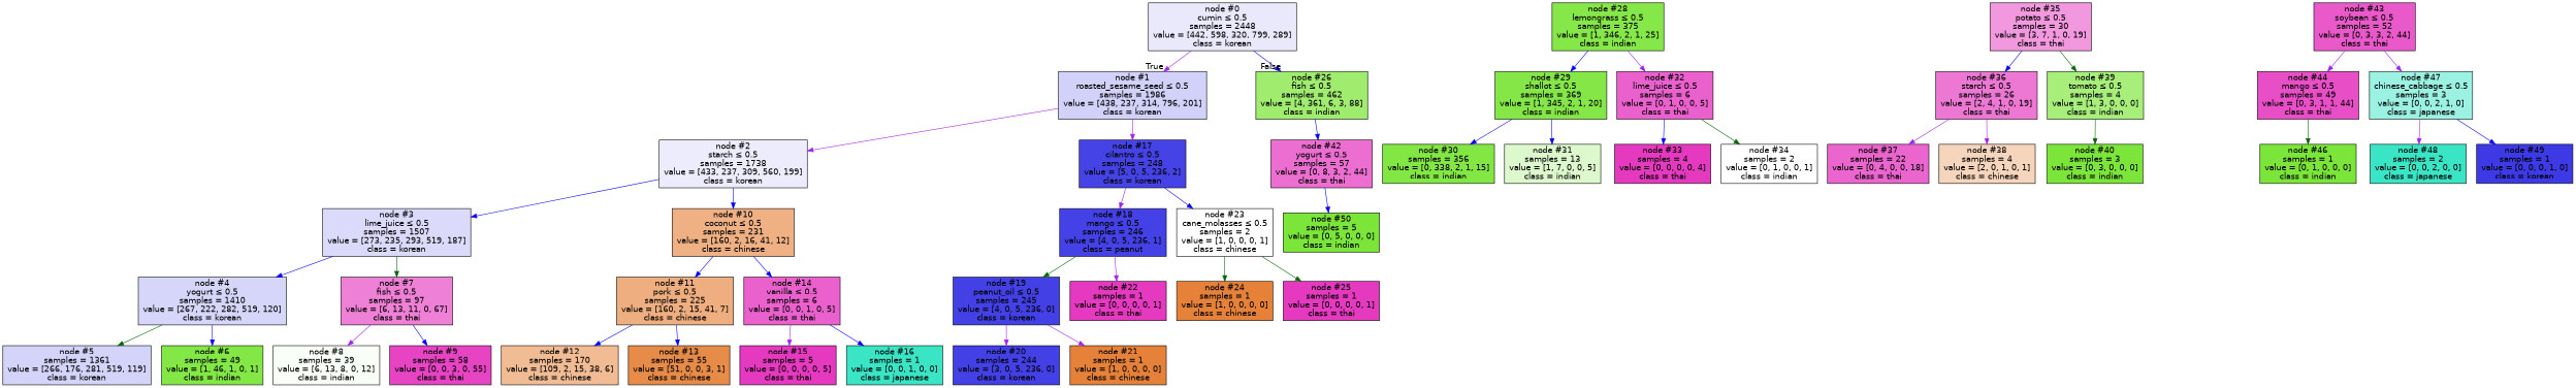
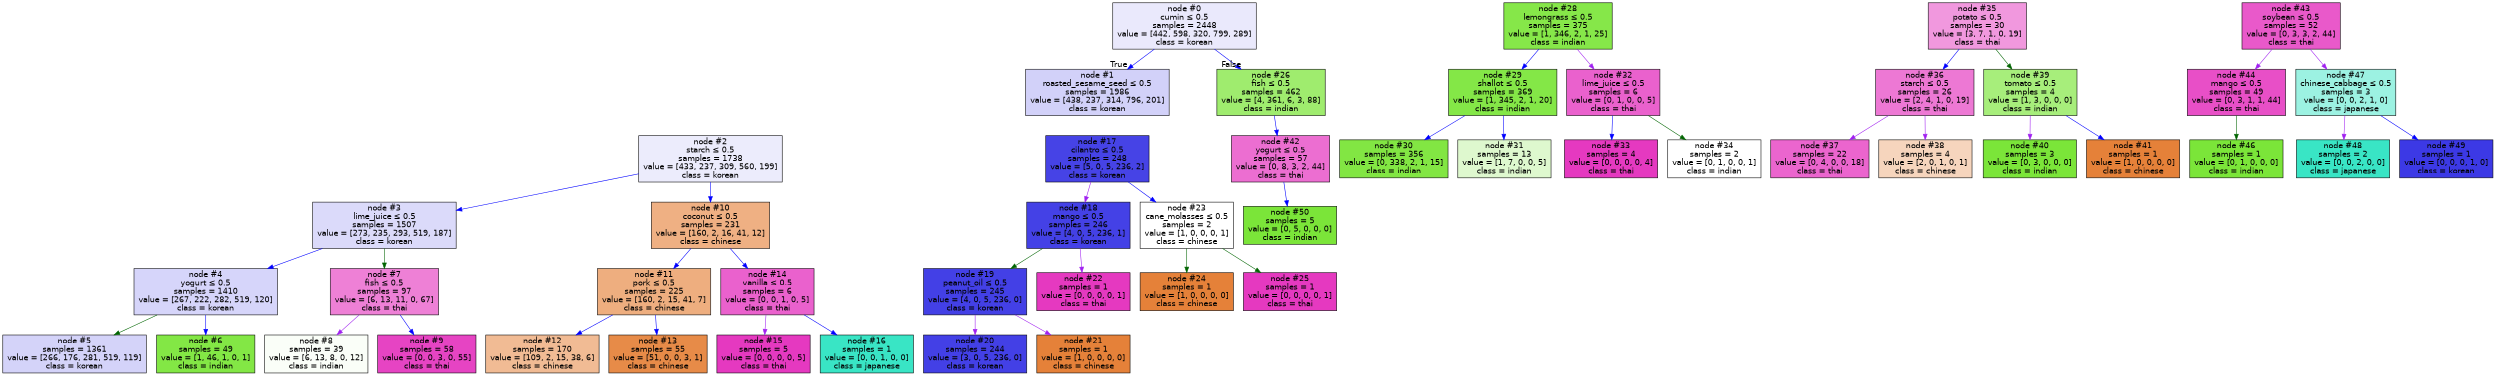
  digraph {
    fontname="DejaVu Sans"
    node [color=black fillcolor="#e539c0" fontname="DejaVu Sans" shape=box style=filled]
    edge [color=blue fontname="DejaVu Sans"]
    n1 [fillcolor="#eae9fc" label=<node &#35;0<br/>cumin &le; 0.5<br/>samples = 2448<br/>value = [442, 598, 320, 799, 289]<br/>class = korean>]
    n2 [fillcolor="#d2d1f9" label=<node &#35;1<br/>roasted_sesame_seed &le; 0.5<br/>samples = 1986<br/>value = [438, 237, 314, 796, 201]<br/>class = korean>]
    n3 [fillcolor="#9fec6e" label=<node &#35;26<br/>fish &le; 0.5<br/>samples = 462<br/>value = [4, 361, 6, 3, 88]<br/>class = indian>]
    n4 [fillcolor="#ececfc" label=<node &#35;2<br/>starch &le; 0.5<br/>samples = 1738<br/>value = [433, 237, 309, 560, 199]<br/>class = korean>]
    n5 [fillcolor="#4643e6" label=<node &#35;17<br/>cilantro &le; 0.5<br/>samples = 248<br/>value = [5, 0, 5, 236, 2]<br/>class = korean>]
    n6 [fillcolor="#ec6ed1" label=<node &#35;42<br/>yogurt &le; 0.5<br/>samples = 57<br/>value = [0, 8, 3, 2, 44]<br/>class = thai>]
    n7 [fillcolor="#dbdafa" label=<node &#35;3<br/>lime_juice &le; 0.5<br/>samples = 1507<br/>value = [273, 235, 293, 519, 187]<br/>class = korean>]
    n8 [fillcolor="#efb083" label=<node &#35;10<br/>coconut &le; 0.5<br/>samples = 231<br/>value = [160, 2, 16, 41, 12]<br/>class = chinese>]
-   n9 [fillcolor="#4441e6" label=<node &#35;18<br/>mango &le; 0.5<br/>samples = 246<br/>value = [4, 0, 5, 236, 1]<br/>class = peanut>]
+   n9 [fillcolor="#4441e6" label=<node &#35;18<br/>mango &le; 0.5<br/>samples = 246<br/>value = [4, 0, 5, 236, 1]<br/>class = korean>]
    n10 [fillcolor="#ffffff" label=<node &#35;23<br/>cane_molasses &le; 0.5<br/>samples = 2<br/>value = [1, 0, 0, 0, 1]<br/>class = chinese>]
    n11 [fillcolor="#d6d5fa" label=<node &#35;4<br/>yogurt &le; 0.5<br/>samples = 1410<br/>value = [267, 222, 282, 519, 120]<br/>class = korean>]
    n12 [fillcolor="#ee80d6" label=<node &#35;7<br/>fish &le; 0.5<br/>samples = 97<br/>value = [6, 13, 11, 0, 67]<br/>class = thai>]
    n13 [fillcolor="#eeae7f" label=<node &#35;11<br/>pork &le; 0.5<br/>samples = 225<br/>value = [160, 2, 15, 41, 7]<br/>class = chinese>]
    n14 [fillcolor="#ea61cd" label=<node &#35;14<br/>vanilla &le; 0.5<br/>samples = 6<br/>value = [0, 0, 1, 0, 5]<br/>class = thai>]
    n15 [fillcolor="#d4d3f9" label=<node &#35;5<br/>samples = 1361<br/>value = [266, 176, 281, 519, 119]<br/>class = korean>]
    n16 [fillcolor="#83e745" label=<node &#35;6<br/>samples = 49<br/>value = [1, 46, 1, 0, 1]<br/>class = indian>]
    n17 [fillcolor="#fafef8" label=<node &#35;8<br/>samples = 39<br/>value = [6, 13, 8, 0, 12]<br/>class = indian>]
    n18 [fillcolor="#e644c3" label=<node &#35;9<br/>samples = 58<br/>value = [0, 0, 3, 0, 55]<br/>class = thai>]
    n19 [fillcolor="#f1bb94" label=<node &#35;12<br/>samples = 170<br/>value = [109, 2, 15, 38, 6]<br/>class = chinese>]
    n20 [fillcolor="#e78b48" label=<node &#35;13<br/>samples = 55<br/>value = [51, 0, 0, 3, 1]<br/>class = chinese>]
    n21 [label=<node &#35;15<br/>samples = 5<br/>value = [0, 0, 0, 0, 5]<br/>class = thai>]
    n22 [fillcolor="#39e5c5" label=<node &#35;16<br/>samples = 1<br/>value = [0, 0, 1, 0, 0]<br/>class = japanese>]
    n23 [fillcolor="#4340e6" label=<node &#35;19<br/>peanut_oil &le; 0.5<br/>samples = 245<br/>value = [4, 0, 5, 236, 0]<br/>class = korean>]
    n24 [label=<node &#35;22<br/>samples = 1<br/>value = [0, 0, 0, 0, 1]<br/>class = thai>]
    n25 [fillcolor="#e58139" label=<node &#35;24<br/>samples = 1<br/>value = [1, 0, 0, 0, 0]<br/>class = chinese>]
    n26 [label=<node &#35;25<br/>samples = 1<br/>value = [0, 0, 0, 0, 1]<br/>class = thai>]
    n27 [fillcolor="#4340e6" label=<node &#35;20<br/>samples = 244<br/>value = [3, 0, 5, 236, 0]<br/>class = korean>]
    n28 [fillcolor="#e58139" label=<node &#35;21<br/>samples = 1<br/>value = [1, 0, 0, 0, 0]<br/>class = chinese>]
    n29 [fillcolor="#7be539" label=<node &#35;50<br/>samples = 5<br/>value = [0, 5, 0, 0, 0]<br/>class = indian>]
    n30 [fillcolor="#86e749" label=<node &#35;28<br/>lemongrass &le; 0.5<br/>samples = 375<br/>value = [1, 346, 2, 1, 25]<br/>class = indian>]
    n31 [fillcolor="#84e747" label=<node &#35;29<br/>shallot &le; 0.5<br/>samples = 369<br/>value = [1, 345, 2, 1, 20]<br/>class = indian>]
    n32 [fillcolor="#ea61cd" label=<node &#35;32<br/>lime_juice &le; 0.5<br/>samples = 6<br/>value = [0, 1, 0, 0, 5]<br/>class = thai>]
    n33 [fillcolor="#f198de" label=<node &#35;35<br/>potato &le; 0.5<br/>samples = 30<br/>value = [3, 7, 1, 0, 19]<br/>class = thai>]
    n34 [fillcolor="#ed78d4" label=<node &#35;36<br/>starch &le; 0.5<br/>samples = 26<br/>value = [2, 4, 1, 0, 19]<br/>class = thai>]
    n35 [fillcolor="#a7ee7b" label=<node &#35;39<br/>tomato &le; 0.5<br/>samples = 4<br/>value = [1, 3, 0, 0, 0]<br/>class = indian>]
    n36 [fillcolor="#82e643" label=<node &#35;30<br/>samples = 356<br/>value = [0, 338, 2, 1, 15]<br/>class = indian>]
    n37 [fillcolor="#def8ce" label=<node &#35;31<br/>samples = 13<br/>value = [1, 7, 0, 0, 5]<br/>class = indian>]
    n38 [label=<node &#35;33<br/>samples = 4<br/>value = [0, 0, 0, 0, 4]<br/>class = thai>]
    n39 [fillcolor="#ffffff" label=<node &#35;34<br/>samples = 2<br/>value = [0, 1, 0, 0, 1]<br/>class = indian>]
    n40 [fillcolor="#eb65ce" label=<node &#35;37<br/>samples = 22<br/>value = [0, 4, 0, 0, 18]<br/>class = thai>]
    n41 [fillcolor="#f6d5bd" label=<node &#35;38<br/>samples = 4<br/>value = [2, 0, 1, 0, 1]<br/>class = chinese>]
    n42 [fillcolor="#7be539" label=<node &#35;40<br/>samples = 3<br/>value = [0, 3, 0, 0, 0]<br/>class = indian>]
+   n43 [fillcolor="#e58139" label=<node &#35;41<br/>samples = 1<br/>value = [1, 0, 0, 0, 0]<br/>class = chinese>]
    n44 [fillcolor="#e959ca" label=<node &#35;43<br/>soybean &le; 0.5<br/>samples = 52<br/>value = [0, 3, 3, 2, 44]<br/>class = thai>]
    n45 [fillcolor="#e84fc7" label=<node &#35;44<br/>mango &le; 0.5<br/>samples = 49<br/>value = [0, 3, 1, 1, 44]<br/>class = thai>]
    n46 [fillcolor="#9cf2e2" label=<node &#35;47<br/>chinese_cabbage &le; 0.5<br/>samples = 3<br/>value = [0, 0, 2, 1, 0]<br/>class = japanese>]
    n47 [fillcolor="#7be539" label=<node &#35;46<br/>samples = 1<br/>value = [0, 1, 0, 0, 0]<br/>class = indian>]
    n48 [fillcolor="#39e5c5" label=<node &#35;48<br/>samples = 2<br/>value = [0, 0, 2, 0, 0]<br/>class = japanese>]
    n49 [fillcolor="#3c39e5" label=<node &#35;49<br/>samples = 1<br/>value = [0, 0, 0, 1, 0]<br/>class = korean>]
-   n1 -> n2 [color=purple headlabel=True labelangle=45 labeldistance=2.5]
+   n1 -> n2 [headlabel=True labelangle=45 labeldistance=2.5]
    n1 -> n3 [headlabel=False labelangle=-45 labeldistance=2.5]
-   n2 -> n4 [color=purple]
-   n2 -> n5 [color=purple]
    n3 -> n6
    n4 -> n7
    n4 -> n8
    n5 -> n9 [color=purple]
    n5 -> n10
    n6 -> n29
    n7 -> n11
    n7 -> n12 [color=darkgreen]
    n8 -> n13
    n8 -> n14
    n9 -> n23 [color=darkgreen]
    n9 -> n24 [color=purple]
    n10 -> n25 [color=darkgreen]
    n10 -> n26 [color=darkgreen]
    n11 -> n15 [color=darkgreen]
    n11 -> n16
    n12 -> n17 [color=purple]
    n12 -> n18
    n13 -> n19
    n13 -> n20
    n14 -> n21 [color=purple]
    n14 -> n22
    n23 -> n27 [color=purple]
    n23 -> n28 [color=purple]
    n30 -> n31
    n30 -> n32 [color=purple]
    n31 -> n36
    n31 -> n37
    n32 -> n38
    n32 -> n39 [color=darkgreen]
    n33 -> n34
    n33 -> n35 [color=darkgreen]
    n34 -> n40 [color=purple]
    n34 -> n41 [color=purple]
-   n35 -> n42 [color=darkgreen]
+   n35 -> n42 [color=purple]
+   n35 -> n43
    n44 -> n45 [color=purple]
    n44 -> n46 [color=purple]
    n45 -> n47 [color=darkgreen]
    n46 -> n48 [color=purple]
    n46 -> n49
  }
